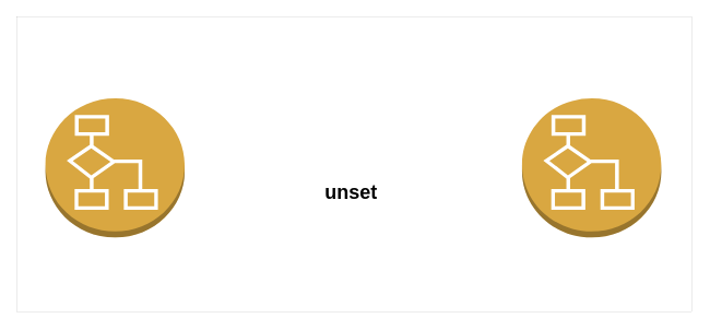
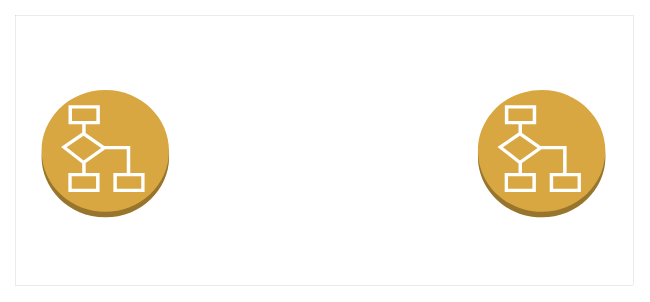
  <mxCell id="0" />
  <mxCell id="1" parent="0" />
  <mxCell id="2" value="" style="rounded=0;whiteSpace=wrap;html=1;strokeWidth=0;" vertex="1" parent="1"><mxGeometry x="20" width="825" height="360" as="geometry" y="20" /></mxCell>
  <mxCell id="3" value="&lt;b&gt;&amp;nbsp; &amp;nbsp;&lt;/b&gt;" style="text;html=1;strokeColor=none;fillColor=none;align=center;verticalAlign=middle;whiteSpace=wrap;rounded=0;strokeWidth=4;fontSize=32;" vertex="1" parent="1"><mxGeometry x="428" y="330" width="309" height="30" as="geometry" /></mxCell>
  <mxCell id="4" value="" style="shape=image;html=1;verticalAlign=top;verticalLabelPosition=bottom;labelBackgroundColor=#ffffff;imageAspect=0;aspect=fixed;image=https://cdn4.iconfinder.com/data/icons/gamification-1/256/--06-128.png;strokeWidth=4;fontSize=24;" vertex="1" parent="1"><mxGeometry x="365" y="140" width="128" height="128" as="geometry" /></mxCell>
  <mxCell id="5" value="" style="outlineConnect=0;dashed=0;verticalLabelPosition=bottom;verticalAlign=top;align=center;html=1;shape=mxgraph.aws3.decider;fillColor=#D9A741;gradientColor=none;strokeWidth=4;fontSize=24;" vertex="1" parent="1"><mxGeometry x="55" y="119" width="170" height="170" as="geometry" /></mxCell>
  <mxCell id="6" value="" style="outlineConnect=0;dashed=0;verticalLabelPosition=bottom;verticalAlign=top;align=center;html=1;shape=mxgraph.aws3.decider;fillColor=#D9A741;gradientColor=none;strokeWidth=4;fontSize=24;" vertex="1" parent="1"><mxGeometry x="637" y="119" width="170" height="170" as="geometry" /></mxCell>
  <mxCell id="7" value="&lt;b&gt;&amp;nbsp; &amp;nbsp;&lt;/b&gt;" style="text;html=1;strokeColor=none;fillColor=none;align=center;verticalAlign=middle;whiteSpace=wrap;rounded=0;strokeWidth=4;fontSize=32;fontFamily=Courier New;" vertex="1" parent="1"><mxGeometry x="515" y="60" width="162" height="30" as="geometry" /></mxCell>
- <mxCell id="8" value="&lt;font style=&quot;font-size: 24px;&quot; face=&quot;Helvetica&quot;&gt;unset&lt;/font&gt;" style="text;html=1;align=center;verticalAlign=middle;resizable=0;points=[];autosize=1;strokeColor=none;fillColor=none;fontSize=18;fontFamily=Courier New;fontStyle=1" vertex="1" parent="1"><mxGeometry x="383" y="214" width="90" height="40" as="geometry" /></mxCell>
